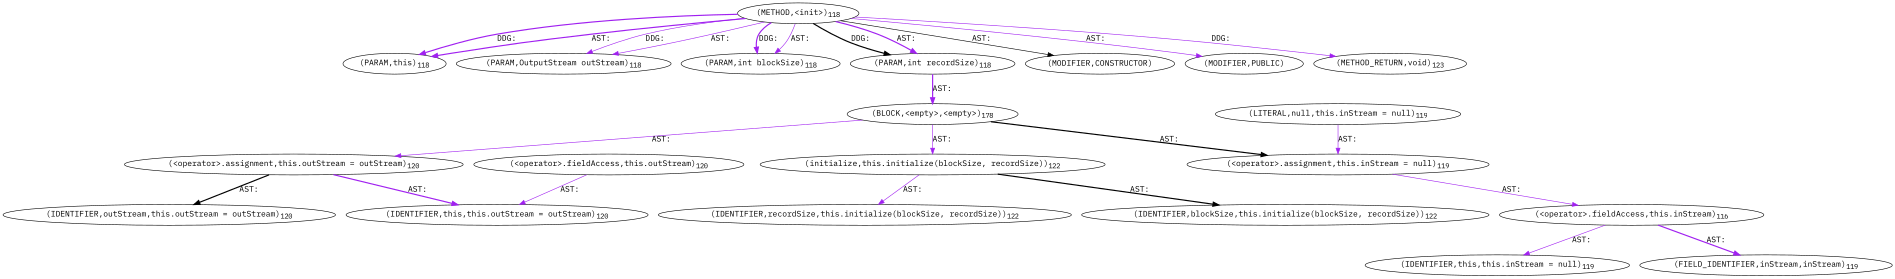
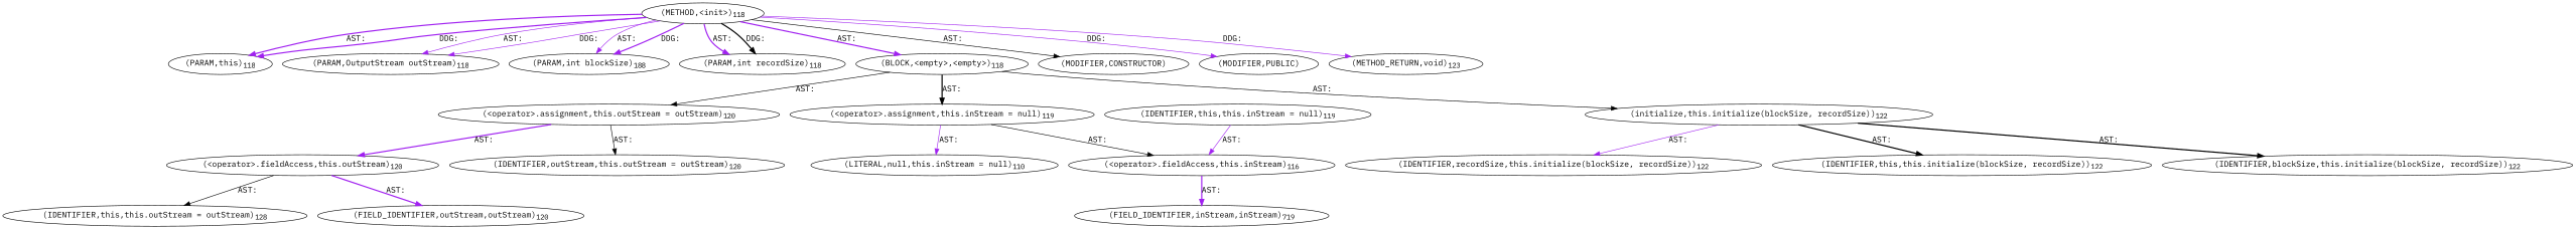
  digraph {
    fontname="IBM Plex Mono"
    node [fontname="IBM Plex Mono"]
    edge [color=purple fontname="IBM Plex Mono" style=bold]
    n1 [label=<(METHOD,&lt;init&gt;)<SUB>118</SUB>>]
    n2 [label=<(PARAM,this)<SUB>118</SUB>>]
    n3 [label=<(PARAM,OutputStream outStream)<SUB>118</SUB>>]
-   n4 [label=<(PARAM,int blockSize)<SUB>118</SUB>>]
+   n4 [label=<(PARAM,int blockSize)<SUB>188</SUB>>]
    n5 [label=<(PARAM,int recordSize)<SUB>118</SUB>>]
-   n6 [label=<(BLOCK,&lt;empty&gt;,&lt;empty&gt;)<SUB>178</SUB>>]
+   n6 [label=<(BLOCK,&lt;empty&gt;,&lt;empty&gt;)<SUB>118</SUB>>]
    n7 [label=<(MODIFIER,CONSTRUCTOR)>]
    n8 [label=<(MODIFIER,PUBLIC)>]
    n9 [label=<(METHOD_RETURN,void)<SUB>123</SUB>>]
    n10 [label=<(&lt;operator&gt;.assignment,this.inStream = null)<SUB>119</SUB>>]
    n11 [label=<(&lt;operator&gt;.assignment,this.outStream = outStream)<SUB>120</SUB>>]
    n12 [label=<(initialize,this.initialize(blockSize, recordSize))<SUB>122</SUB>>]
    n13 [label=<(&lt;operator&gt;.fieldAccess,this.inStream)<SUB>116</SUB>>]
-   n14 [label=<(LITERAL,null,this.inStream = null)<SUB>119</SUB>>]
+   n14 [label=<(LITERAL,null,this.inStream = null)<SUB>110</SUB>>]
    n15 [label=<(&lt;operator&gt;.fieldAccess,this.outStream)<SUB>120</SUB>>]
    n16 [label=<(IDENTIFIER,outStream,this.outStream = outStream)<SUB>120</SUB>>]
+   n17 [label=<(IDENTIFIER,this,this.initialize(blockSize, recordSize))<SUB>122</SUB>>]
    n18 [label=<(IDENTIFIER,blockSize,this.initialize(blockSize, recordSize))<SUB>122</SUB>>]
    n19 [label=<(IDENTIFIER,recordSize,this.initialize(blockSize, recordSize))<SUB>122</SUB>>]
    n20 [label=<(IDENTIFIER,this,this.inStream = null)<SUB>119</SUB>>]
-   n21 [label=<(FIELD_IDENTIFIER,inStream,inStream)<SUB>119</SUB>>]
-   n22 [label=<(IDENTIFIER,this,this.outStream = outStream)<SUB>120</SUB>>]
+   n21 [label=<(FIELD_IDENTIFIER,inStream,inStream)<SUB>719</SUB>>]
+   n22 [label=<(IDENTIFIER,this,this.outStream = outStream)<SUB>128</SUB>>]
+   n23 [label=<(FIELD_IDENTIFIER,outStream,outStream)<SUB>120</SUB>>]
    n1 -> n2 [label="AST: "]
    n1 -> n2 [label="DDG: "]
    n1 -> n3 [label="AST: " style=solid]
    n1 -> n3 [label="DDG: " style=solid]
    n1 -> n4 [label="AST: " style=solid]
    n1 -> n4 [label="DDG: "]
    n1 -> n5 [label="AST: "]
    n1 -> n5 [color=black label="DDG: "]
-   n5 -> n6 [label="AST: "]
+   n1 -> n6 [label="AST: "]
    n1 -> n7 [color=black label="AST: " style=solid]
-   n1 -> n8 [label="AST: " style=solid]
+   n1 -> n8 [label="DDG: " style=solid]
    n1 -> n9 [label="DDG: " style=solid]
    n6 -> n10 [color=black label="AST: "]
-   n6 -> n11 [label="AST: " style=solid]
-   n6 -> n12 [label="AST: " style=solid]
-   n10 -> n13 [label="AST: " style=solid]
-   n14 -> n10 [label="AST: " style=solid]
-   n11 -> n22 [label="AST: "]
-   n11 -> n16 [color=black label="AST: "]
+   n6 -> n11 [color=black label="AST: " style=solid]
+   n6 -> n12 [color=black label="AST: " style=solid]
+   n10 -> n13 [color=black label="AST: " style=solid]
+   n10 -> n14 [label="AST: " style=solid]
+   n11 -> n15 [label="AST: "]
+   n11 -> n16 [color=black label="AST: " style=solid]
+   n12 -> n17 [color=black label="AST: "]
    n12 -> n18 [color=black label="AST: "]
    n12 -> n19 [label="AST: " style=solid]
-   n13 -> n20 [label="AST: " style=solid]
+   n20 -> n13 [label="AST: " style=solid]
    n13 -> n21 [label="AST: "]
-   n15 -> n22 [label="AST: " style=solid]
+   n15 -> n22 [color=black label="AST: " style=solid]
+   n15 -> n23 [label="AST: "]
  }
